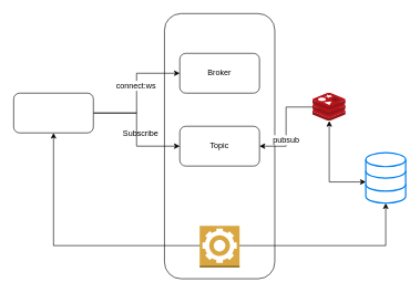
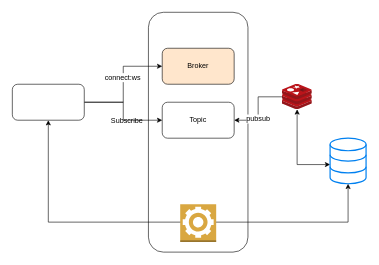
  <mxCell id="0" />
  <mxCell id="1" parent="0" />
  <mxCell id="2" value="" style="rounded=1;whiteSpace=wrap;html=1;" vertex="1" parent="1"><mxGeometry x="247" y="20" width="166" height="400" as="geometry" /></mxCell>
  <mxCell id="3" value="" style="edgeStyle=orthogonalEdgeStyle;rounded=0;orthogonalLoop=1;jettySize=auto;html=1;" edge="1" parent="1" source="8" target="9"><mxGeometry relative="1" as="geometry" /></mxCell>
  <mxCell id="4" value="Subscribe" style="text;html=1;resizable=0;points=[];align=center;verticalAlign=middle;labelBackgroundColor=#ffffff;" vertex="1" connectable="0" parent="3"><mxGeometry x="-0.316" y="4" relative="1" as="geometry"><mxPoint x="9" y="30" as="offset" /></mxGeometry></mxCell>
  <mxCell id="5" value="connect:ws" style="text;html=1;resizable=0;points=[];align=center;verticalAlign=middle;labelBackgroundColor=#ffffff;" vertex="1" connectable="0" parent="3"><mxGeometry x="0.126" y="2" relative="1" as="geometry"><mxPoint as="offset" /></mxGeometry></mxCell>
  <mxCell id="6" style="edgeStyle=orthogonalEdgeStyle;rounded=0;orthogonalLoop=1;jettySize=auto;html=1;entryX=0;entryY=0.5;entryDx=0;entryDy=0;" edge="1" parent="1" source="8" target="11"><mxGeometry relative="1" as="geometry"><mxPoint x="220" y="270" as="targetPoint" /></mxGeometry></mxCell>
  <mxCell id="7" value="" style="edgeStyle=orthogonalEdgeStyle;rounded=0;orthogonalLoop=1;jettySize=auto;html=1;startArrow=classic;startFill=1;" edge="1" parent="1" source="8" target="16"><mxGeometry relative="1" as="geometry"><mxPoint x="80" y="280" as="targetPoint" /><Array as="points"><mxPoint x="80" y="370" /><mxPoint x="580" y="370" /></Array></mxGeometry></mxCell>
  <mxCell id="8" value="" style="rounded=1;whiteSpace=wrap;html=1;" vertex="1" parent="1"><mxGeometry x="20" y="140" width="120" height="60" as="geometry" /></mxCell>
- <mxCell id="9" value="Broker" style="rounded=1;whiteSpace=wrap;html=1;" vertex="1" parent="1"><mxGeometry x="270" y="80" width="120" height="60" as="geometry" /></mxCell>
+ <mxCell id="9" value="Broker" style="rounded=1;whiteSpace=wrap;html=1;fillColor=#ffe6cc;" vertex="1" parent="1"><mxGeometry x="270" y="80" width="120" height="60" as="geometry" /></mxCell>
  <mxCell id="10" value="" style="shape=image;html=1;verticalAlign=top;verticalLabelPosition=bottom;labelBackgroundColor=#ffffff;imageAspect=0;aspect=fixed;image=https://cdn4.iconfinder.com/data/icons/logos-3/600/React.js_logo-128.png" vertex="1" parent="1"><mxGeometry x="50" y="140" width="60" height="60" as="geometry" /></mxCell>
- <mxCell id="11" value="Topic" style="rounded=1;whiteSpace=wrap;html=1;" vertex="1" parent="1"><mxGeometry x="270" y="190" width="120" height="60" as="geometry" /></mxCell>
+ <mxCell id="11" value="Topic" style="rounded=1;whiteSpace=wrap;html=1;" vertex="1" parent="1"><mxGeometry x="270" y="170" width="120" height="60" as="geometry" /></mxCell>
  <mxCell id="12" style="edgeStyle=orthogonalEdgeStyle;rounded=0;orthogonalLoop=1;jettySize=auto;html=1;entryX=1;entryY=0.5;entryDx=0;entryDy=0;" edge="1" parent="1" source="15" target="11"><mxGeometry relative="1" as="geometry" /></mxCell>
  <mxCell id="13" value="pubsub" style="text;html=1;resizable=0;points=[];align=center;verticalAlign=middle;labelBackgroundColor=#ffffff;" vertex="1" connectable="0" parent="12"><mxGeometry x="0.277" y="-1" relative="1" as="geometry"><mxPoint as="offset" /></mxGeometry></mxCell>
  <mxCell id="14" style="edgeStyle=orthogonalEdgeStyle;rounded=0;orthogonalLoop=1;jettySize=auto;html=1;entryX=0;entryY=0.579;entryDx=0;entryDy=0;entryPerimeter=0;startArrow=classic;startFill=1;" edge="1" parent="1" source="15" target="16"><mxGeometry relative="1" as="geometry"><Array as="points"><mxPoint x="495" y="274" /></Array></mxGeometry></mxCell>
  <mxCell id="15" value="" style="aspect=fixed;html=1;points=[];align=center;image;fontSize=12;image=img/lib/mscae/Cache_Redis_Product.svg;" vertex="1" parent="1"><mxGeometry x="470" y="140" width="50" height="42" as="geometry" /></mxCell>
  <mxCell id="16" value="" style="html=1;verticalLabelPosition=bottom;align=center;labelBackgroundColor=#ffffff;verticalAlign=top;strokeWidth=2;strokeColor=#0080F0;fillColor=#ffffff;shadow=0;dashed=0;shape=mxgraph.ios7.icons.data;rotation=0;" vertex="1" parent="1"><mxGeometry x="550" y="230" width="60" height="76" as="geometry" /></mxCell>
  <mxCell id="17" value="" style="outlineConnect=0;dashed=0;verticalLabelPosition=bottom;verticalAlign=top;align=center;html=1;shape=mxgraph.aws3.worker;fillColor=#D9A741;gradientColor=none;" vertex="1" parent="1"><mxGeometry x="300" y="340" width="60" height="63" as="geometry" /></mxCell>
